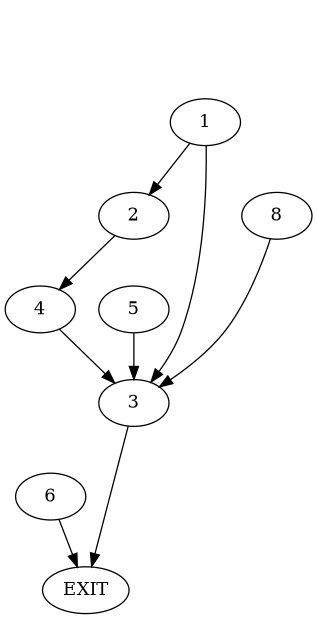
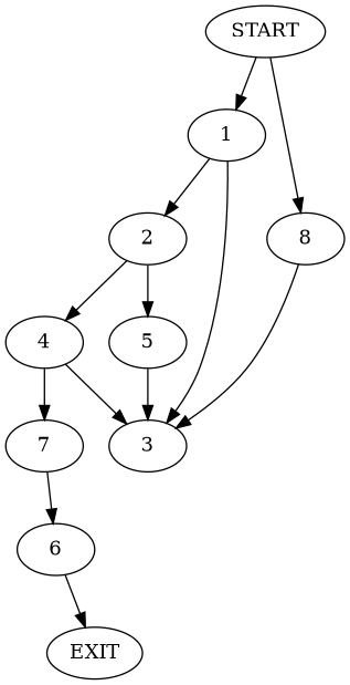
  digraph {
+   n1 [label=START]
    1
    8
    2
    3
    n6 [label=EXIT]
    4
    5
+   7
    6
+   n1 -> 1
+   n1 -> 8
    1 -> 2
    1 -> 3
    8 -> 3
    2 -> 4
-   3 -> n6
+   2 -> 5
    4 -> 3
+   4 -> 7
    5 -> 3
+   7 -> 6
    6 -> n6
  }
